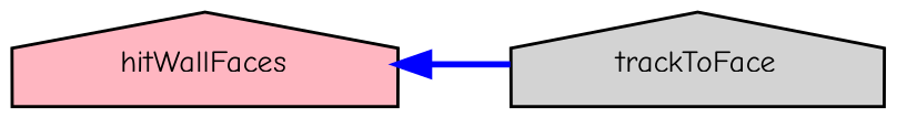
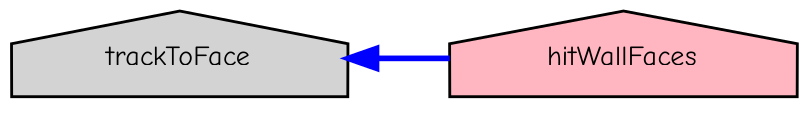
  digraph {
    rankdir=LR
    fontname="Comic Neue"
    node [color=black fontname="Comic Neue" fontsize=10 shape=house style=filled]
    n1 [fillcolor=lightpink fontcolor=black height=0.2 label=hitWallFaces width=0.4]
    n2 [height=0.2 label=trackToFace width=0.4 fillcolor=lightgrey]
-   n1 -> n2 [color=blue dir=back fontname="Comic Neue" fontsize=10 labelfontname=Helvetica labelfontsize=10 style=bold]
+   n2 -> n1 [color=blue dir=back fontname="Comic Neue" fontsize=10 labelfontname=Helvetica labelfontsize=10 style=bold]
  }
